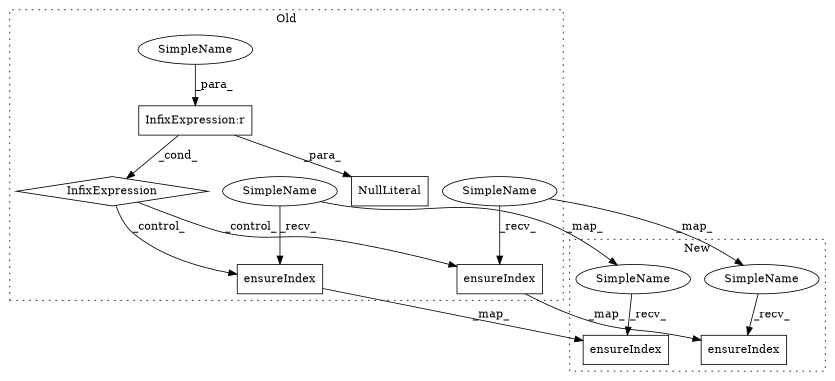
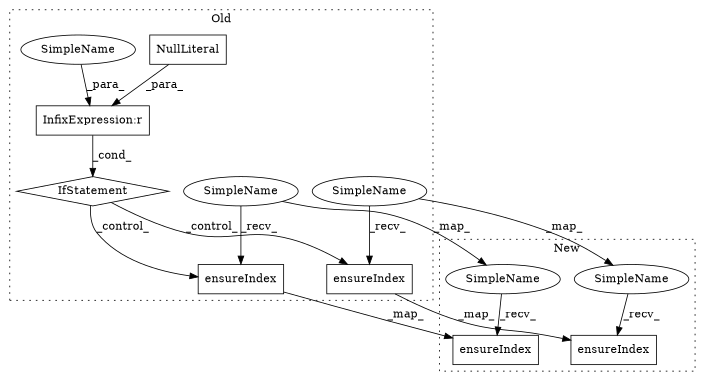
  digraph {
    node [a=42 l="12,1" shape=box]
    n1 [a=32 label=ensureIndex s="7061,7103"]
    n2 [a=27 l=4 label="InfixExpression:r" s=6898]
    n3 [a=33 l=4 label=NullLiteral s=6902]
-   n4 [a=25 l="4,2" label=InfixExpression s="6884,6906" shape=diamond]
+   n4 [a=25 l="4,2" label=IfStatement s="6884,6906" shape=diamond]
    n5 [l=10 label=SimpleName s=6888 shape=ellipse]
    n6 [a=32 label=ensureIndex s="6991,7035"]
    n7 [l=10 label=SimpleName s=6980 shape=ellipse]
    n8 [l=10 label=SimpleName s=7050 shape=ellipse]
    n9 [a=32 label=ensureIndex s="7862,7904"]
    n10 [a=32 label=ensureIndex s="7805,7849"]
    n11 [l=1 label=SimpleName s=7860 shape=ellipse]
    n12 [l=1 label=SimpleName s=7803 shape=ellipse]
    subgraph cluster_1 {
      label=Old
      style=dotted
      n1
      n2
      n3
      n4
      n5
      n6
      n7
      n8
    }
    subgraph cluster_2 {
      label=New
      style=dotted
      n9
      n10
      n11
      n12
    }
    n1 -> n9 [label=_map_]
    n2 -> n4 [label=_cond_]
-   n2 -> n3 [label=_para_]
+   n3 -> n2 [label=_para_]
    n4 -> n1 [label=_control_]
    n4 -> n6 [label=_control_]
    n5 -> n2 [label=_para_]
    n6 -> n10 [label=_map_]
    n7 -> n6 [label=_recv_]
    n7 -> n12 [label=_map_]
    n8 -> n1 [label=_recv_]
    n8 -> n11 [label=_map_]
    n11 -> n9 [label=_recv_]
    n12 -> n10 [label=_recv_]
  }
